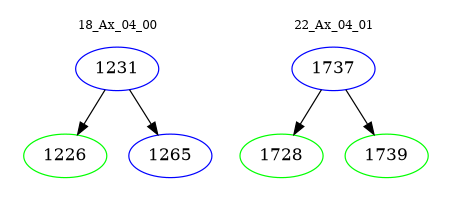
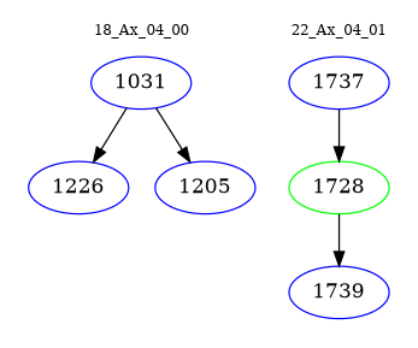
  digraph {
    node [color=blue]
    edge [color=black]
-   n1 [label=1231]
-   n2 [color=green label=1226]
-   n3 [label=1265]
+   n1 [label=1031]
+   n2 [label=1226]
+   n3 [label=1205]
    n4 [label=1737]
    n5 [color=green label=1728]
-   n6 [color=green label=1739]
+   n6 [label=1739]
    subgraph cluster_1 {
      color=white
      fontsize=10
      label="18_Ax_04_00"
      n1
      n2
      n3
    }
    subgraph cluster_2 {
      color=white
      fontsize=10
      label="22_Ax_04_01"
      n4
      n5
      n6
    }
    n1 -> n2
    n1 -> n3
    n4 -> n5
-   n4 -> n6
+   n5 -> n6
  }
